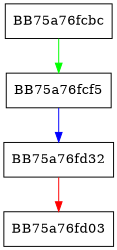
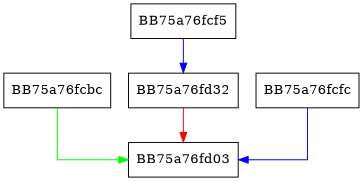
  digraph {
    splines=ortho
    node [shape=box]
    edge [color=blue]
    BB75a76fcbc
    BB75a76fd03
    BB75a76fd32
+   BB75a76fcfc
    BB75a76fcf5
-   BB75a76fcbc -> BB75a76fcf5 [color=green]
+   BB75a76fcbc -> BB75a76fd03 [color=green]
    BB75a76fd32 -> BB75a76fd03 [color=red]
+   BB75a76fcfc -> BB75a76fd03
    BB75a76fcf5 -> BB75a76fd32
  }
